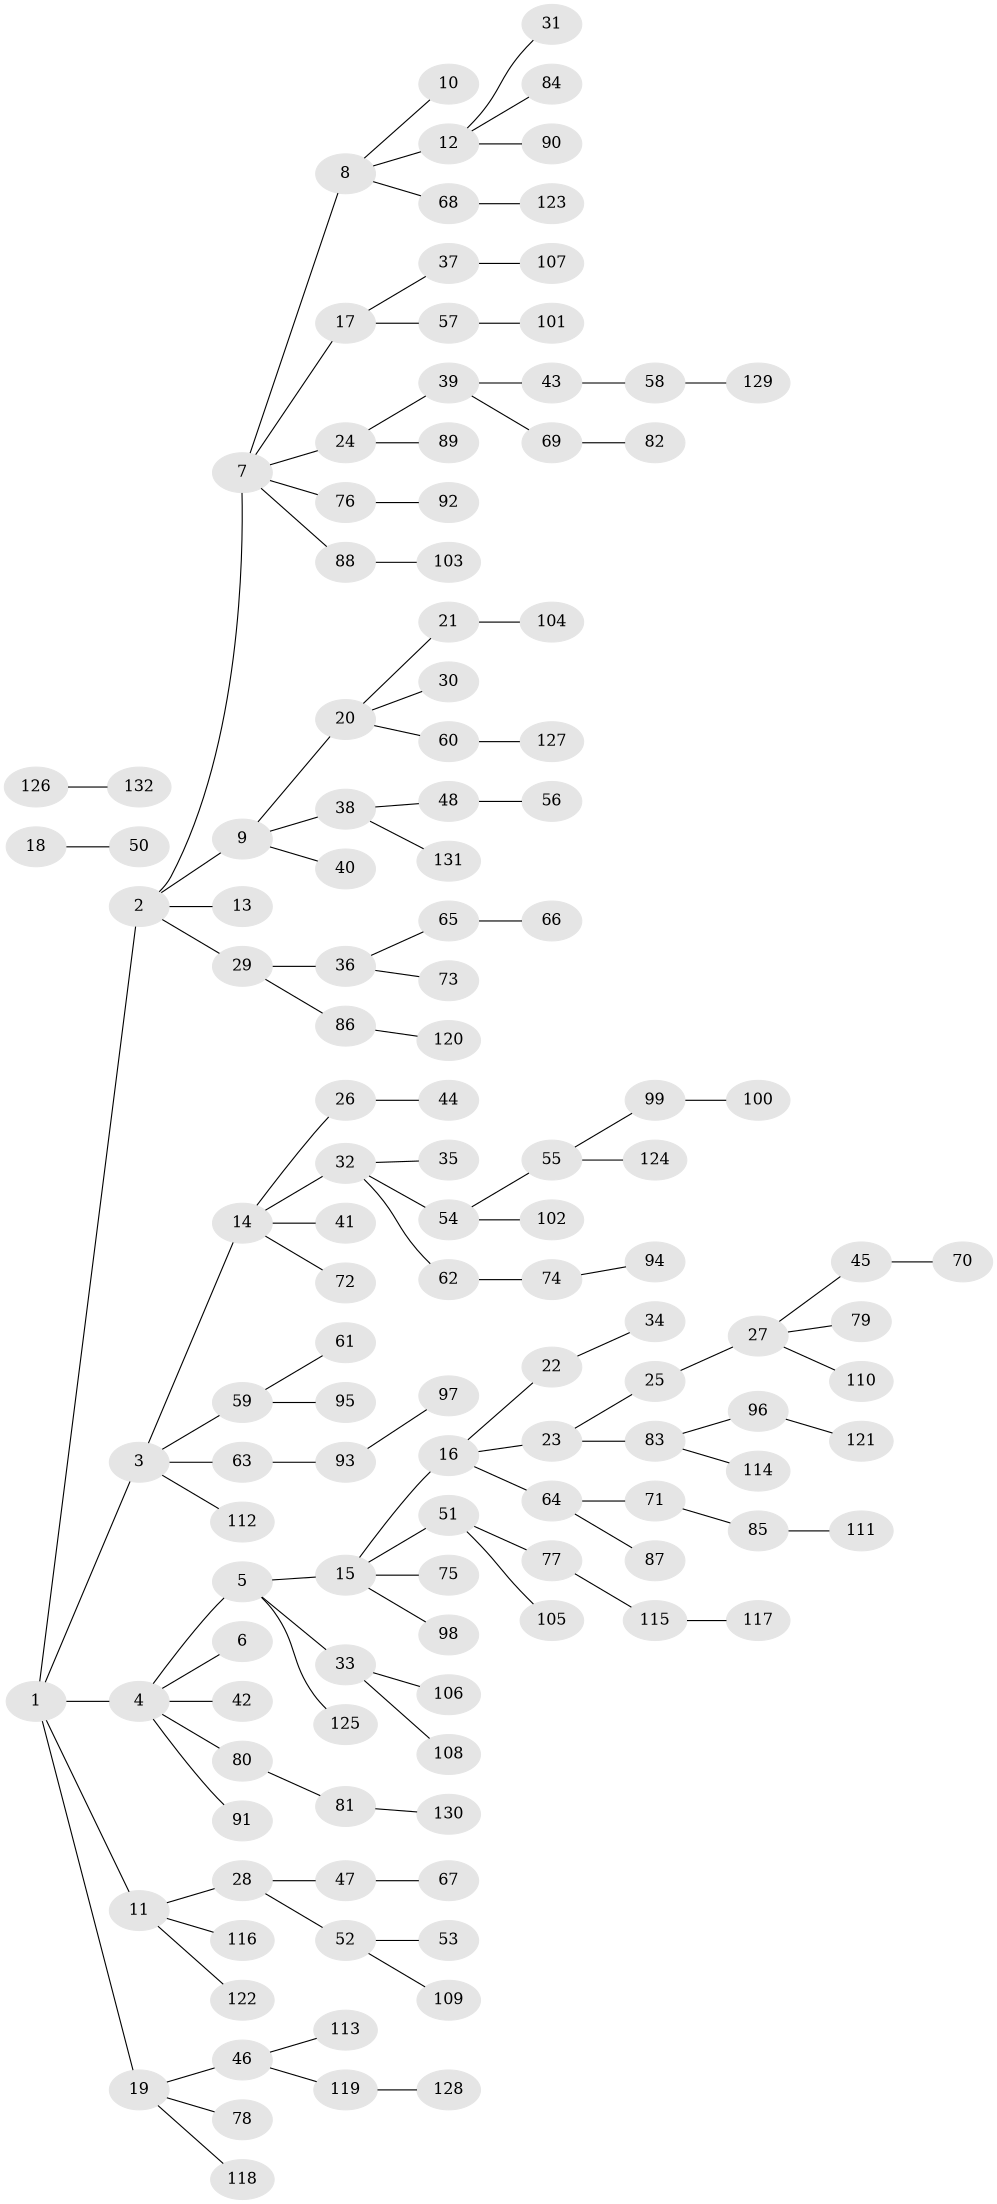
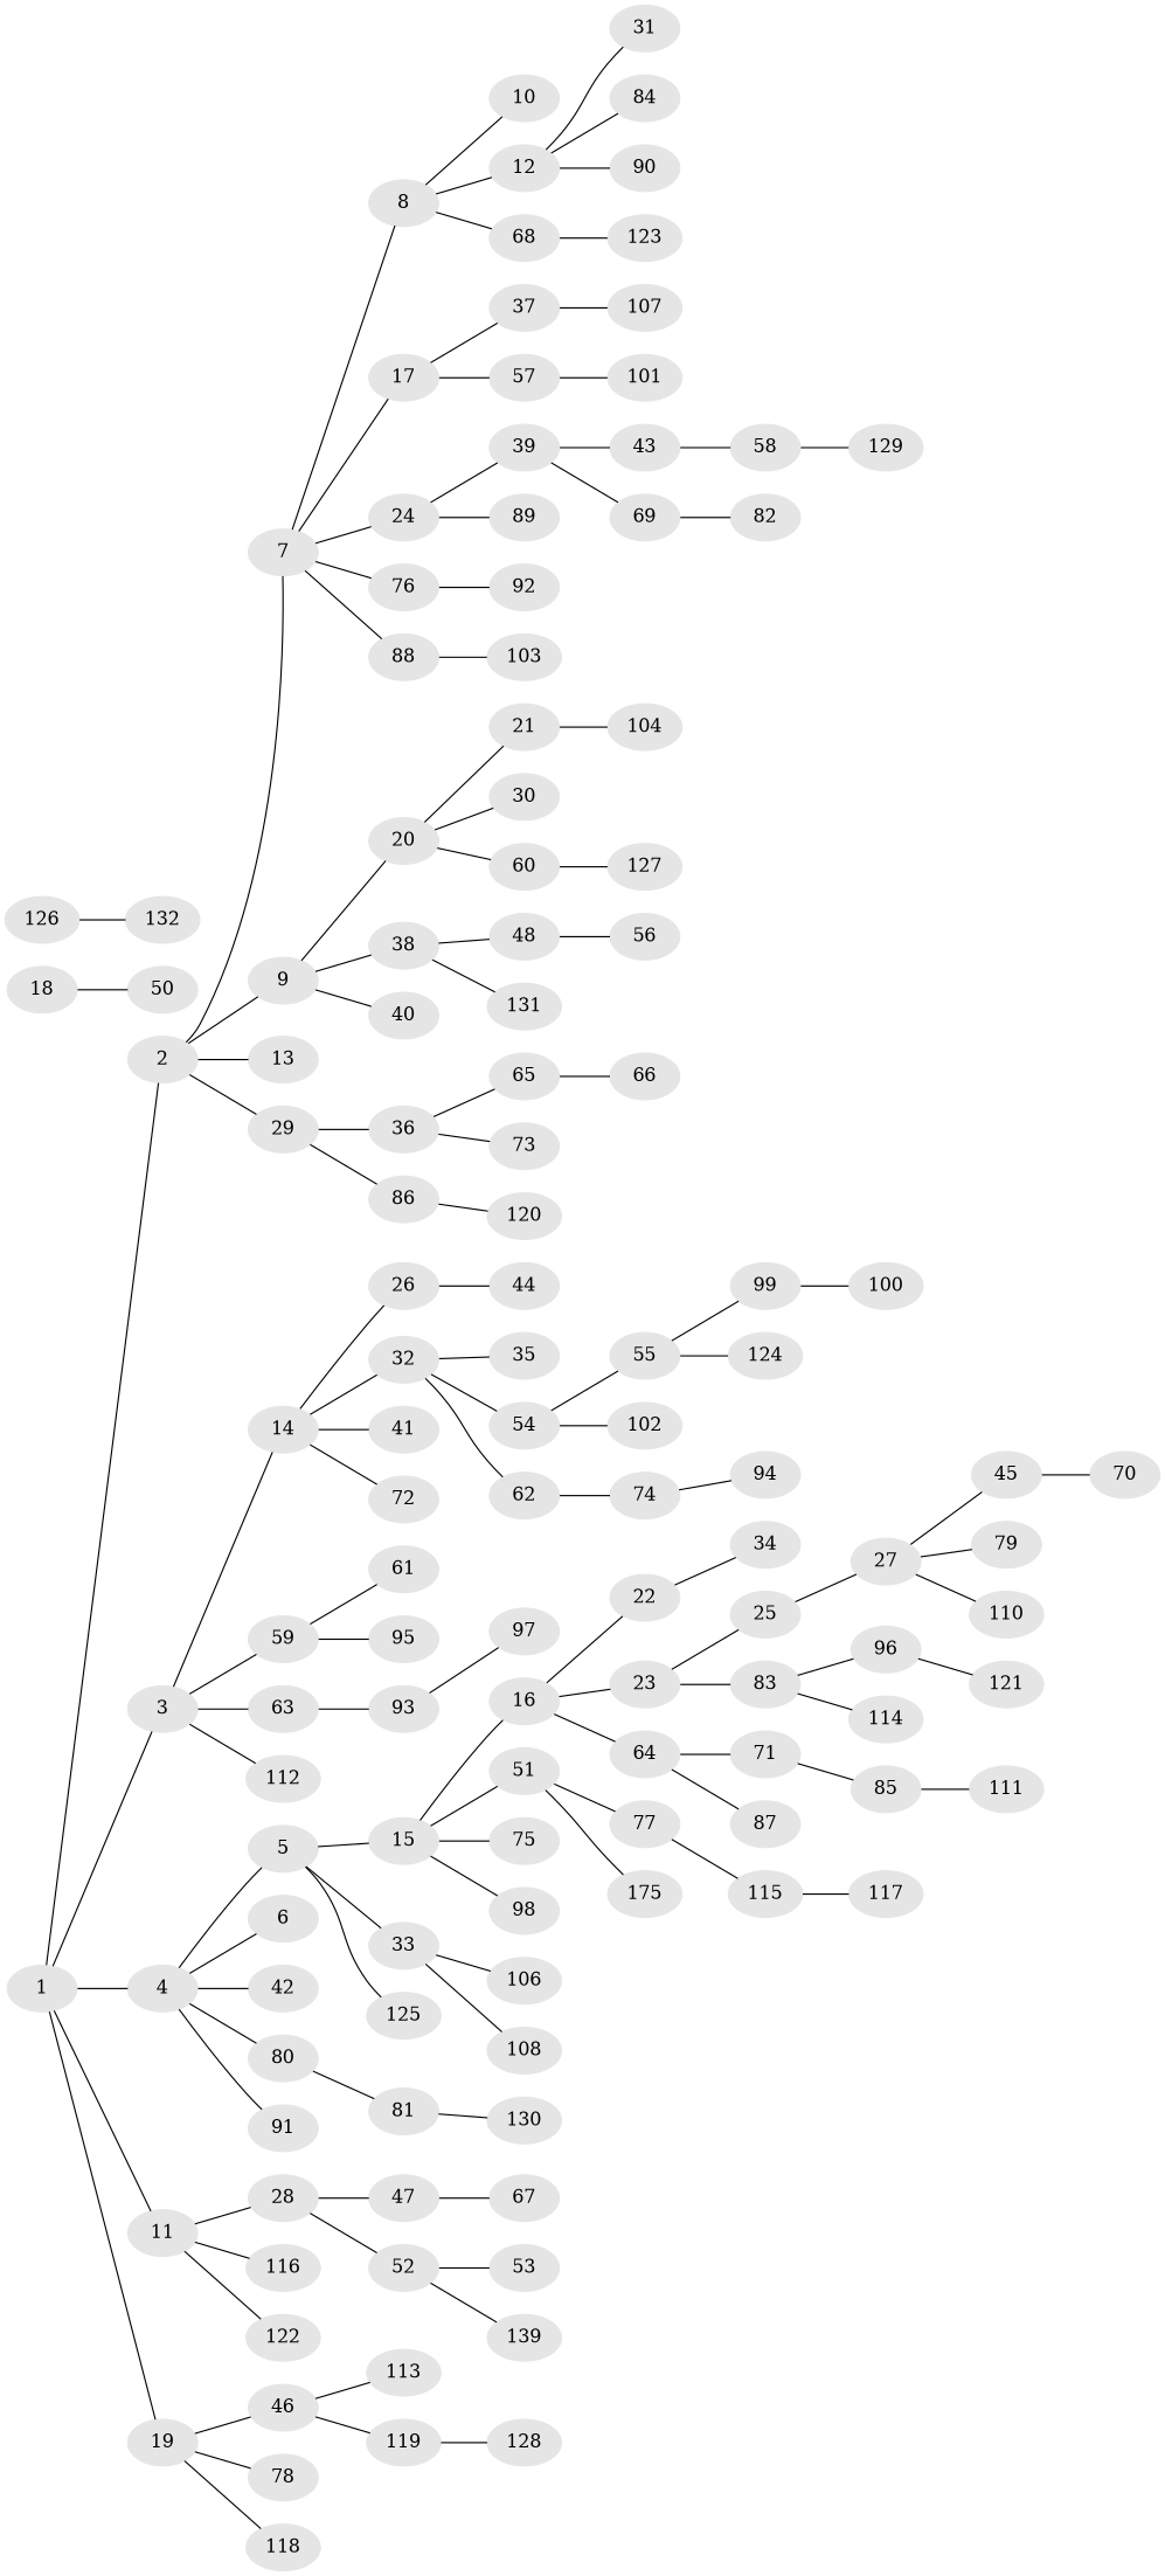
  graph {
    rankdir=LR
    node [color=gray90 style=filled]
    1
    2
    3
    4
    11
    19
    7
    9
    13
    29
    14
    59
    63
    112
    5
    6
    42
    80
    91
    28
    116
    122
    46
    78
    118
    8
    17
    24
    76
    88
    20
    38
    40
    36
    86
    26
    32
    41
    72
    61
    95
    93
    15
    33
    125
    81
    16
    51
    75
    98
    106
    108
    10
    12
    68
    37
    57
    39
    89
    92
    103
    31
    84
    90
    123
    21
    30
    60
    48
    131
    47
    52
    18
    50
    44
    35
    54
    62
    22
    23
    64
    77
-   105
+   105 [label=175]
    34
    25
    83
    71
    87
    107
    101
    113
    119
    104
    127
    27
    96
    114
    43
    69
    45
    79
    110
    70
    67
    53
-   109
+   109 [label=139]
    126
    132
    65
    73
    120
    55
    102
    74
    66
    56
    58
    82
    129
    128
    115
    99
    124
    100
    94
    97
    85
    111
    117
    130
    121
    1 -- 2
    1 -- 3
    1 -- 4
    1 -- 11
    1 -- 19
    2 -- 7
    2 -- 9
    2 -- 13
    2 -- 29
    3 -- 14
    3 -- 59
    3 -- 63
    3 -- 112
    4 -- 5
    4 -- 6
    4 -- 42
    4 -- 80
    4 -- 91
    11 -- 28
    11 -- 116
    11 -- 122
    19 -- 46
    19 -- 78
    19 -- 118
    7 -- 8
    7 -- 17
    7 -- 24
    7 -- 76
    7 -- 88
    9 -- 20
    9 -- 38
    9 -- 40
    29 -- 36
    29 -- 86
    14 -- 26
    14 -- 32
    14 -- 41
    14 -- 72
    59 -- 61
    59 -- 95
    63 -- 93
    5 -- 15
    5 -- 33
    5 -- 125
    80 -- 81
    28 -- 47
    28 -- 52
    46 -- 113
    46 -- 119
    8 -- 10
    8 -- 12
    8 -- 68
    17 -- 37
    17 -- 57
    24 -- 39
    24 -- 89
    76 -- 92
    88 -- 103
    20 -- 21
    20 -- 30
    20 -- 60
    38 -- 48
    38 -- 131
    36 -- 65
    36 -- 73
    86 -- 120
    26 -- 44
    32 -- 35
    32 -- 54
    32 -- 62
    93 -- 97
    15 -- 16
    15 -- 51
    15 -- 75
    15 -- 98
    33 -- 106
    33 -- 108
    81 -- 130
    16 -- 22
    16 -- 23
    16 -- 64
    51 -- 77
    51 -- 105
    12 -- 31
    12 -- 84
    12 -- 90
    68 -- 123
    37 -- 107
    57 -- 101
    39 -- 43
    39 -- 69
    21 -- 104
    60 -- 127
    48 -- 56
    47 -- 67
    52 -- 53
    52 -- 109
    18 -- 50
    54 -- 55
    54 -- 102
    62 -- 74
    22 -- 34
    23 -- 25
    23 -- 83
    64 -- 71
    64 -- 87
    77 -- 115
    25 -- 27
    83 -- 96
    83 -- 114
    71 -- 85
    119 -- 128
    27 -- 45
    27 -- 79
    27 -- 110
    96 -- 121
    43 -- 58
    69 -- 82
    45 -- 70
    126 -- 132
    65 -- 66
    55 -- 99
    55 -- 124
    74 -- 94
    58 -- 129
    115 -- 117
    99 -- 100
    85 -- 111
  }
